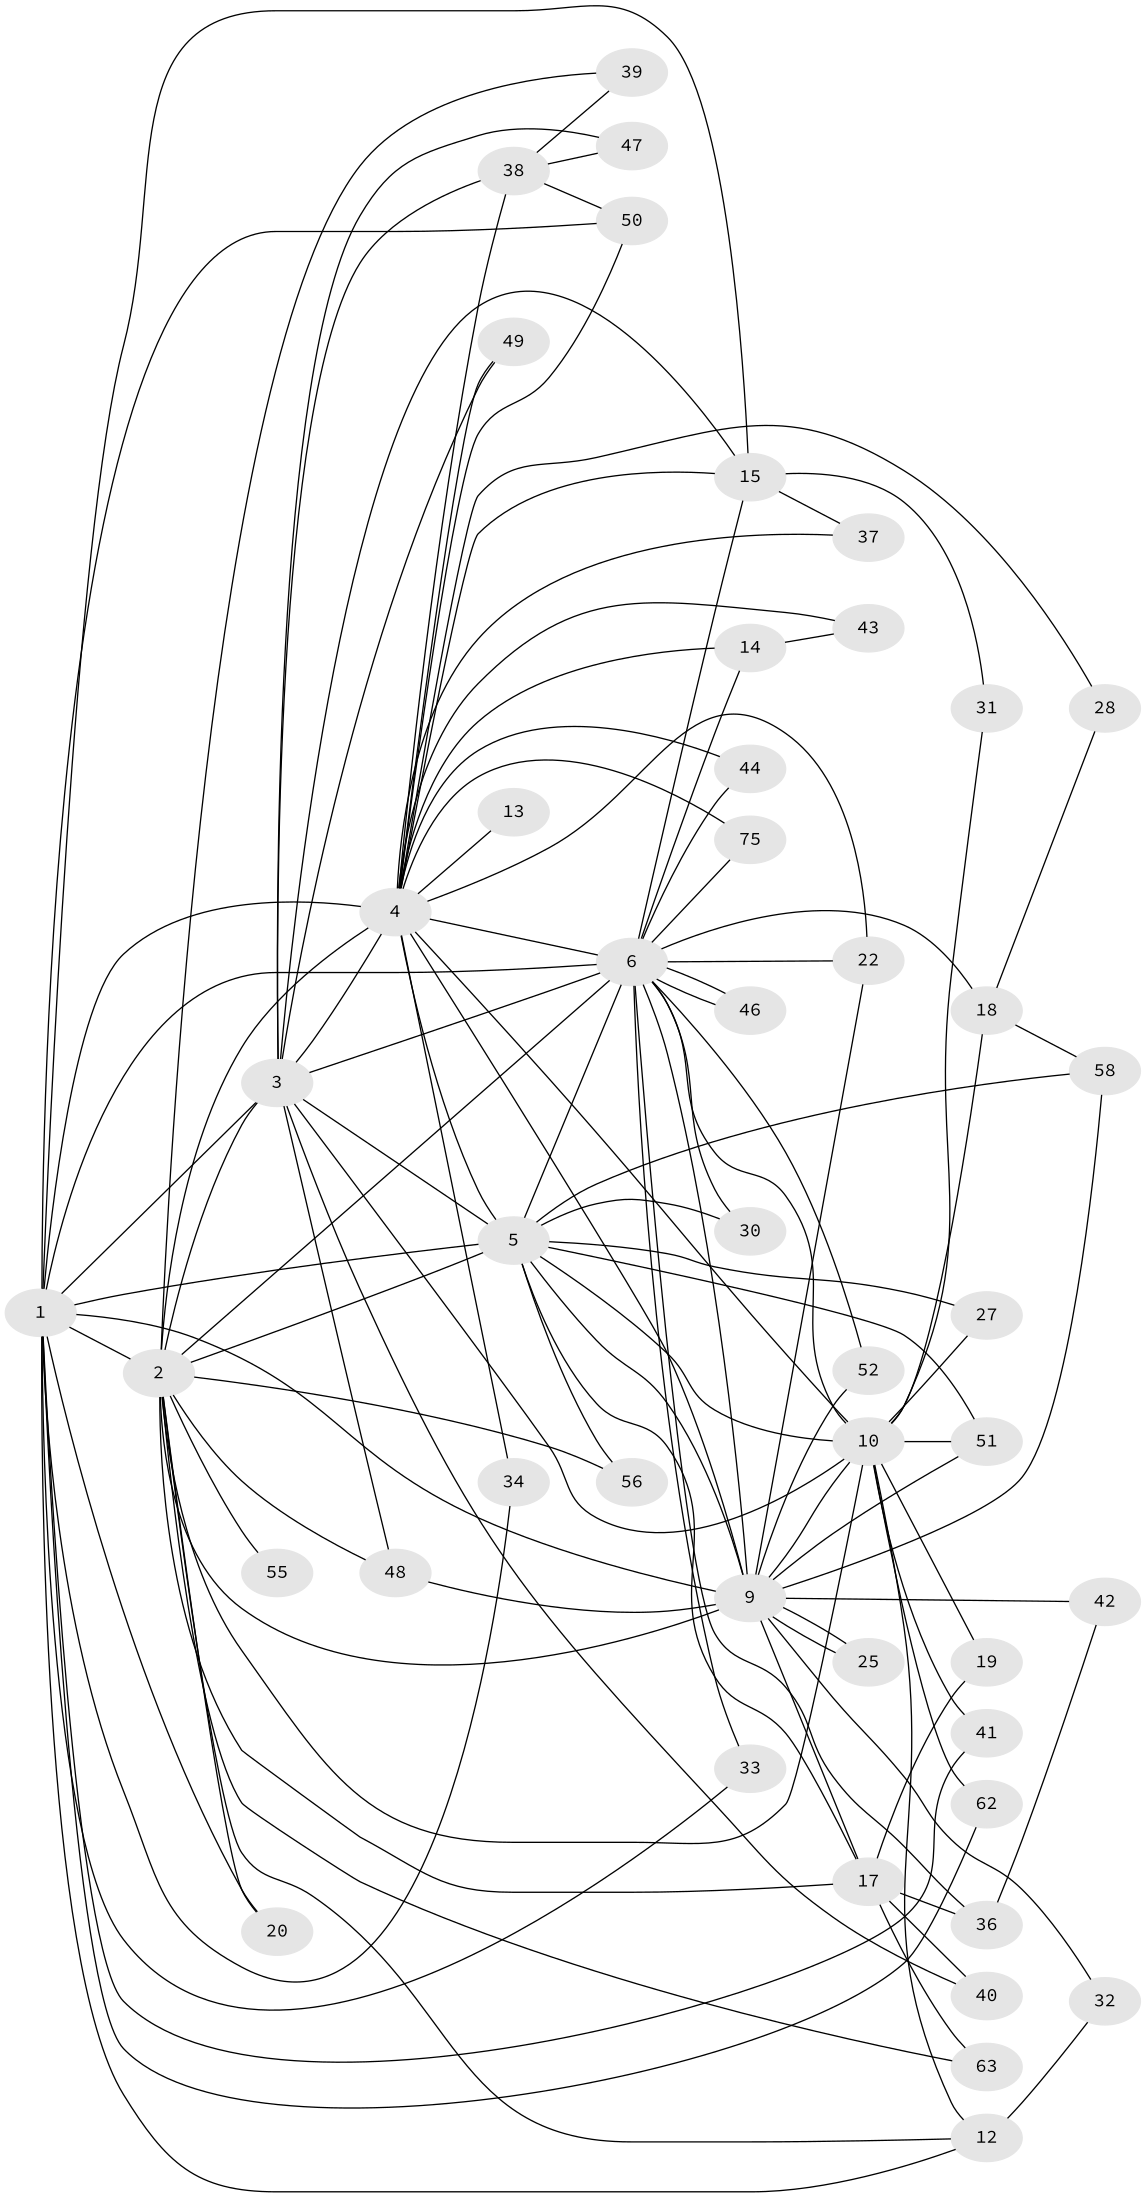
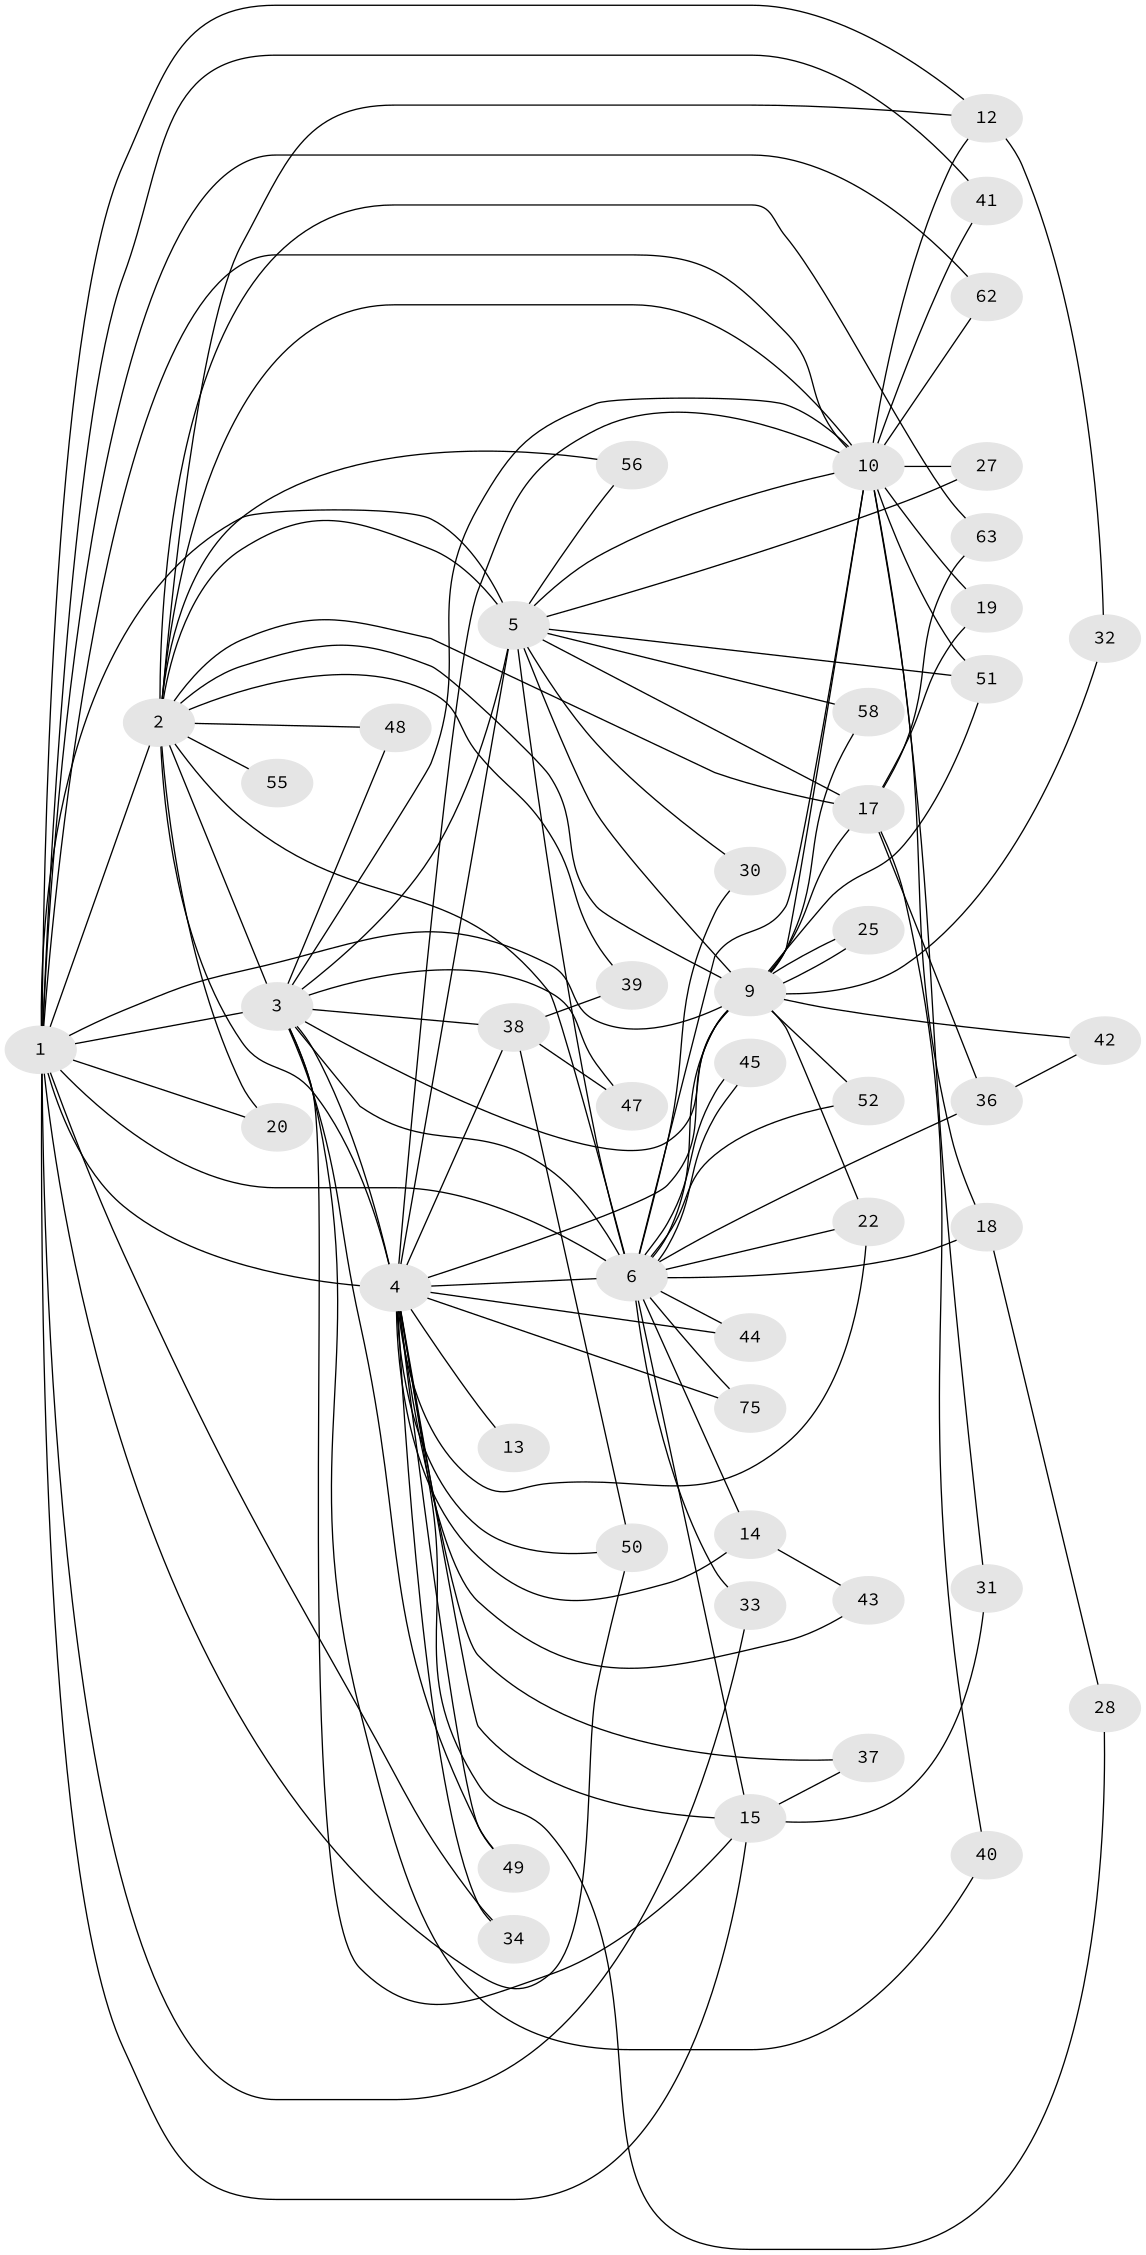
  graph {
    fontname="Source Code Pro"
    rankdir=LR
    node [color=gray90 fontname="Source Code Pro" style=filled]
    edge [fontname="Source Code Pro"]
    1 [super="+16"]
    2 [super="+7"]
    3 [super="+21"]
    4 [super="+8"]
    5 [super="+26"]
    6 [super="+13"]
    9 [super="+29"]
    10 [super="+11"]
    12 [super="+54"]
    15 [super="+61"]
    20
    33
    34
    41
    50
    62
    17 [super="+23"]
    39
    48
    55
    56
    63
    38 [super="+59"]
    40
    47
    49
    14 [super="+60"]
    22
    28
    37
    43
    44
    n33 [label=75]
    n34 [label=13]
    27
    30 [super="+35"]
    51 [super="+65"]
    58 [super="+66"]
    18 [super="+57"]
    36 [super="+64"]
-   46
+   46 [label=45]
    52
    25
    32
    42
    19
    31
    1 -- 2 [weight=2]
    1 -- 3
    1 -- 4 [weight=2]
    1 -- 5
    1 -- 6 [weight=2]
    1 -- 9
+   1 -- 10
    1 -- 12
    1 -- 15
    1 -- 20
    1 -- 33
    1 -- 34
    1 -- 41
    1 -- 50
    1 -- 62
    2 -- 3 [weight=2]
    2 -- 4 [weight=4]
    2 -- 5 [weight=3]
    2 -- 6 [weight=2]
    2 -- 9 [weight=2]
    2 -- 10 [weight=2]
    2 -- 12
    2 -- 20
    2 -- 17
    2 -- 39
    2 -- 48
    2 -- 55
    2 -- 56
    2 -- 63
    3 -- 4 [weight=2]
    3 -- 5 [weight=2]
    3 -- 6
-   48 -- 9
+   3 -- 9
    3 -- 10
    3 -- 15
    3 -- 48
    3 -- 38
    3 -- 40
    3 -- 47
    3 -- 49
    4 -- 5 [weight=2]
    4 -- 6 [weight=2]
    4 -- 9 [weight=2]
    4 -- 10 [weight=2]
    4 -- 15
    4 -- 34
    4 -- 50
    4 -- 38
    4 -- 49
    4 -- 14 [weight=2]
    4 -- 22
    4 -- 28
    4 -- 37
    4 -- 43
    4 -- 44
    4 -- n33
    4 -- n34 [weight=2]
    5 -- 6
    5 -- 9
    5 -- 10
    5 -- 17
    5 -- 56
    5 -- 27
    5 -- 30 [weight=2]
    5 -- 51
    5 -- 58
    6 -- 9
    6 -- 10 [weight=2]
    6 -- 15
    6 -- 33
    6 -- 14
    6 -- 22
    6 -- 44
    6 -- n33
    6 -- 30
    6 -- 18
    6 -- 36
    6 -- 46
    6 -- 46
    6 -- 52
    9 -- 10
    9 -- 17
    9 -- 22
    9 -- 51
    9 -- 58
    9 -- 52
    9 -- 25
    9 -- 25
    9 -- 32
    9 -- 42 [weight=2]
    10 -- 12
    10 -- 41
    10 -- 62
    10 -- 27
    10 -- 51
    10 -- 18 [weight=2]
    10 -- 19
    10 -- 31
    12 -- 32
    15 -- 37
    15 -- 31
    17 -- 63
    17 -- 40
    17 -- 36
    17 -- 19
    38 -- 50
    38 -- 39
    38 -- 47
    14 -- 43
    18 -- 28
-   18 -- 58
    36 -- 42
  }
